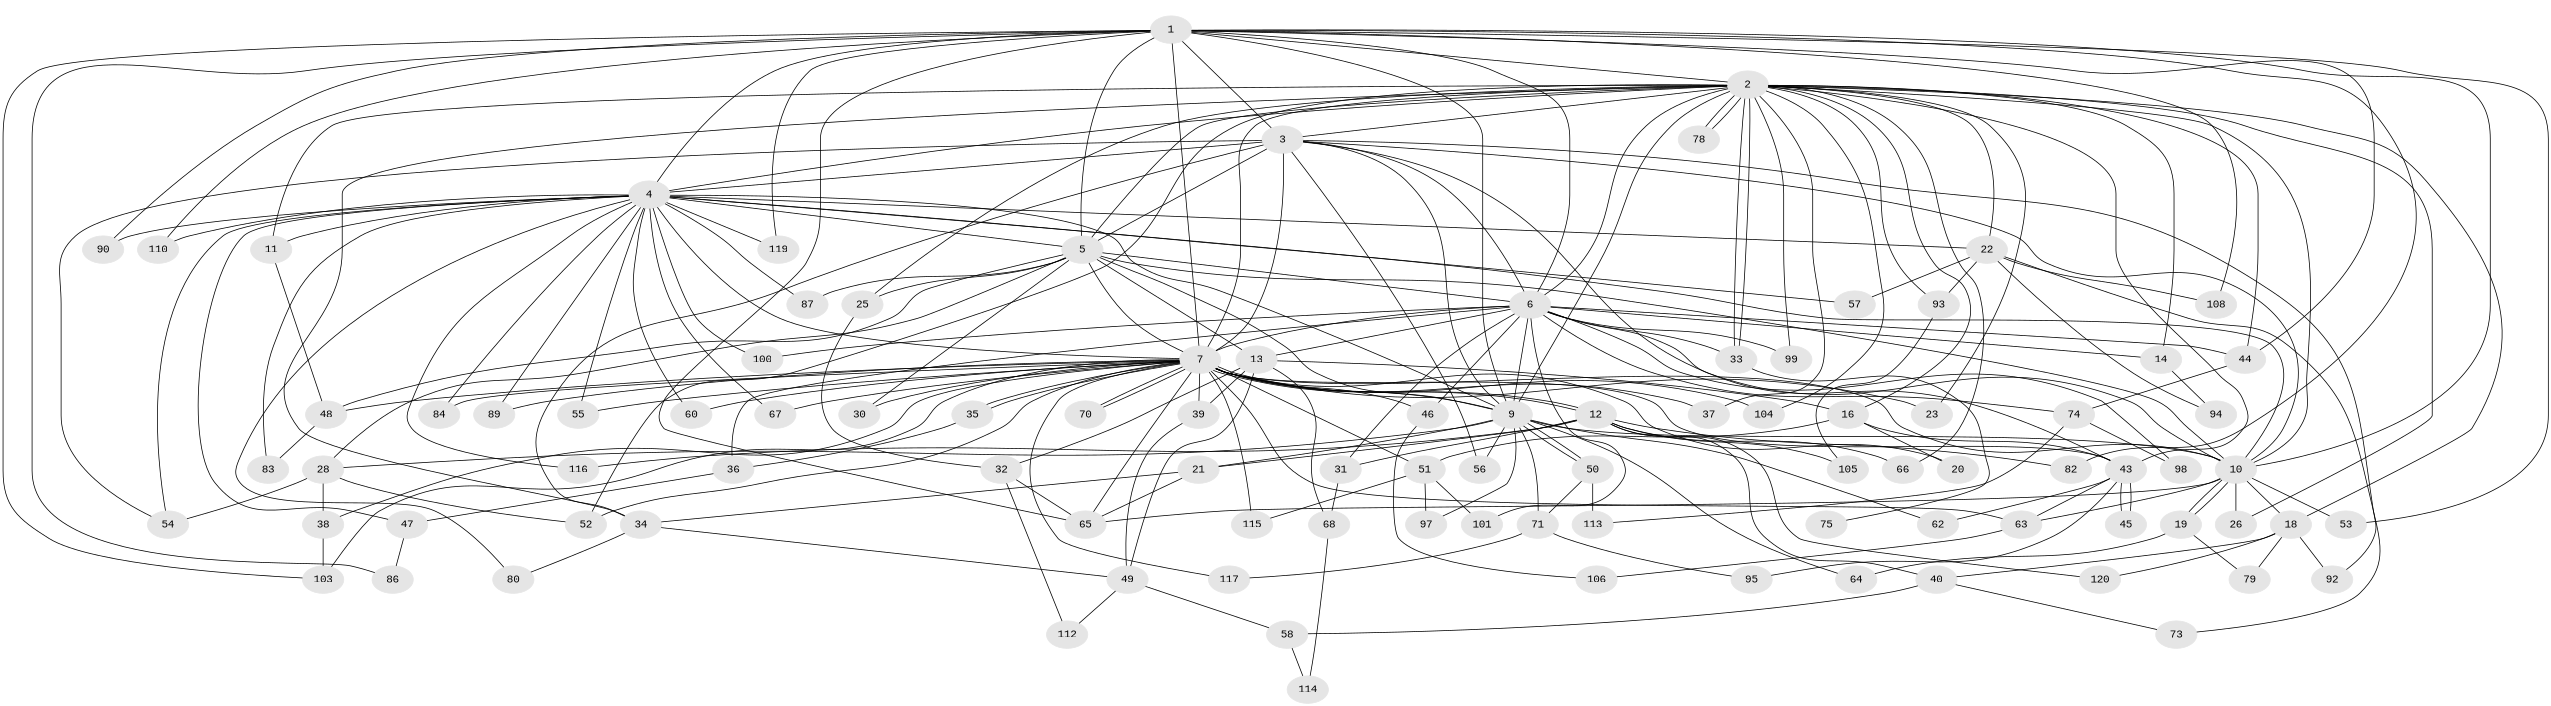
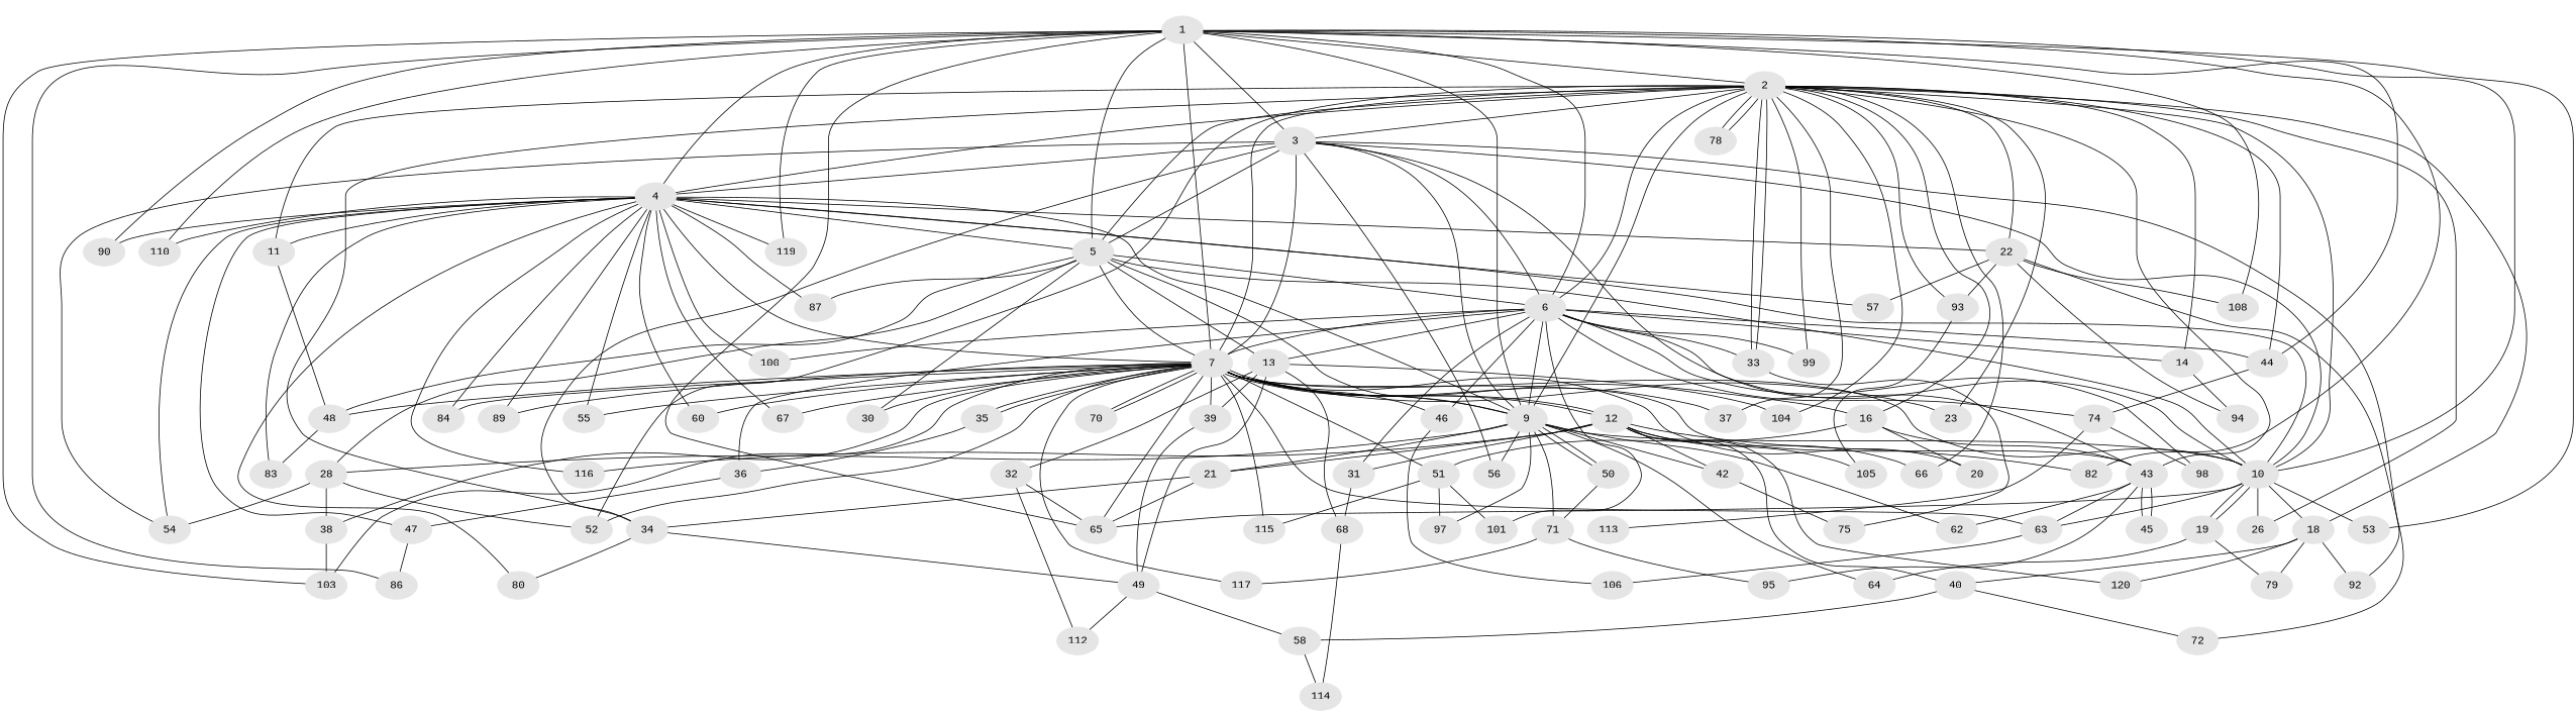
  graph {
    fontname="Liberation Mono"
    node [color=gray90 fontname="Liberation Mono" style=filled]
    edge [fontname="Liberation Mono"]
    1 [super="+109"]
    2 [super="+15"]
    3 [super="+27"]
    4 [super="+41"]
    5 [super="+69"]
    6 [super="+111"]
    7 [super="+8"]
    9 [super="+118"]
    10 [super="+96"]
    44
    53
    65 [super="+76"]
    82
    86
    90
    103
    108
    110
    119
    11
    14
    16 [super="+91"]
    18 [super="+29"]
    22 [super="+24"]
    23
-   25
    26
    33 [super="+77"]
    34 [super="+72"]
    37
    43 [super="+85"]
    52 [super="+107"]
    66
    78
    93
    99
    104
    54 [super="+102"]
    56
    92
    47
    55
    57
    60
    67
    80
    83
    84
    87
    89
    100
    116
    48
    13
    28
    30
    31
    36
    46
    74
    98
    101
    12 [super="+17"]
    20
    35
    38
    39 [super="+61"]
    51 [super="+59"]
    63 [super="+121"]
    70
    115
    117
    21
+   42
    50
    62
    64
    71
    97
    19
    94
    40
    120
    79
-   73
+   73 [label=72]
    32 [super="+88"]
    75
    49 [super="+81"]
    45
    95
    105
    68
    106
    113
    58
    112
    114
    1 -- 2
    1 -- 3
    1 -- 4
    1 -- 5
    1 -- 6
    1 -- 7 [weight=2]
    1 -- 9 [weight=2]
    1 -- 10
    1 -- 44
    1 -- 53
    1 -- 65
    1 -- 82
    1 -- 86
    1 -- 90
    1 -- 103
    1 -- 108
    1 -- 110
    1 -- 119
    2 -- 3
    2 -- 4
    2 -- 5
    2 -- 6
    2 -- 7 [weight=2]
    2 -- 9
    2 -- 10
    2 -- 44
    2 -- 11 [weight=2]
    2 -- 14
    2 -- 16
    2 -- 18 [weight=2]
    2 -- 22 [weight=2]
    2 -- 23
-   2 -- 25
    2 -- 26
    2 -- 33
    2 -- 33
    2 -- 34
    2 -- 37
    2 -- 43
    2 -- 52
    2 -- 66
    2 -- 78
    2 -- 78
    2 -- 93
    2 -- 99
    2 -- 104
    3 -- 4
    3 -- 5
    3 -- 6
    3 -- 7 [weight=3]
    3 -- 9
    3 -- 10
    3 -- 34
    3 -- 43
    3 -- 54
    3 -- 56
    3 -- 92
    4 -- 5
    4 -- 7 [weight=2]
    4 -- 9
    4 -- 10
    4 -- 90
    4 -- 110
    4 -- 119
    4 -- 11
    4 -- 22 [weight=2]
    4 -- 54
    4 -- 47
    4 -- 55
    4 -- 57
    4 -- 60
    4 -- 67
    4 -- 80
    4 -- 83
    4 -- 84
    4 -- 87
    4 -- 89
    4 -- 100
    4 -- 116
    5 -- 6
    5 -- 7 [weight=2]
    5 -- 9
    5 -- 10
-   5 -- 25
    5 -- 87
    5 -- 48
    5 -- 13
    5 -- 28
    5 -- 30
    6 -- 7 [weight=2]
    6 -- 9
    6 -- 10
    6 -- 44
    6 -- 14
    6 -- 33
    6 -- 99
    6 -- 100
    6 -- 13
    6 -- 31
    6 -- 36
    6 -- 46
    6 -- 74
    6 -- 98
    6 -- 101
    7 -- 9 [weight=2]
    7 -- 10 [weight=2]
    7 -- 65
    7 -- 103
    7 -- 23
    7 -- 37
    7 -- 43
    7 -- 52
    7 -- 104
    7 -- 55
    7 -- 60
    7 -- 67
    7 -- 84
    7 -- 89
    7 -- 48
    7 -- 30
    7 -- 46
    7 -- 12 [weight=2]
    7 -- 12
    7 -- 20
    7 -- 35
    7 -- 35
    7 -- 38
    7 -- 39 [weight=2]
    7 -- 51 [weight=2]
    7 -- 63
    7 -- 70
    7 -- 70
    7 -- 115
    7 -- 117
    9 -- 10
    9 -- 56
    9 -- 28
    9 -- 21
+   9 -- 42
    9 -- 50
    9 -- 50
    9 -- 62
    9 -- 64
    9 -- 71
    9 -- 97
    10 -- 53
    10 -- 65
    10 -- 18
    10 -- 26
    10 -- 63
    10 -- 19
    10 -- 19
    44 -- 74
    11 -- 48
    14 -- 94
    16 -- 43
    16 -- 20
    16 -- 51
    18 -- 92
    18 -- 40
    18 -- 120
    18 -- 79
    22 -- 108
    22 -- 93
    22 -- 57
    22 -- 94
    22 -- 73
-   25 -- 32
    33 -- 75
    34 -- 80
    34 -- 49
    43 -- 63
    43 -- 62
    43 -- 45
    43 -- 45
    43 -- 95
    93 -- 105
    47 -- 86
    48 -- 83
    13 -- 16
    13 -- 39
    13 -- 32
    13 -- 49
    13 -- 68
    28 -- 52
    28 -- 54
    28 -- 38
    31 -- 68
    36 -- 47
    46 -- 106
    74 -- 98
    74 -- 113
    12 -- 82
    12 -- 66
    12 -- 116
    12 -- 31
    12 -- 21
+   12 -- 42
    12 -- 40
    12 -- 120
    12 -- 105
    35 -- 36
    38 -- 103
    39 -- 49
    51 -- 101
    51 -- 115
    51 -- 97
    63 -- 106
    21 -- 65
    21 -- 34
+   42 -- 75
    50 -- 71
-   50 -- 113
    71 -- 117
    71 -- 95
    19 -- 64
    19 -- 79
    40 -- 73
    40 -- 58
    32 -- 65
    32 -- 112
    49 -- 58
    49 -- 112
    68 -- 114
    58 -- 114
  }
